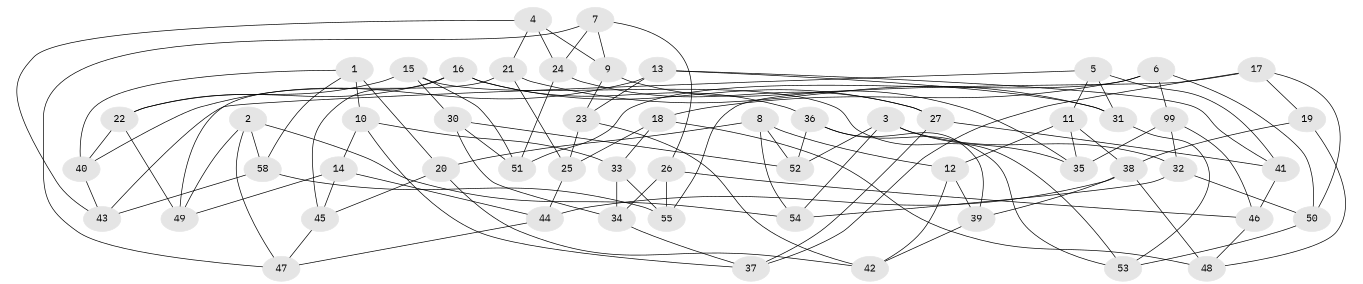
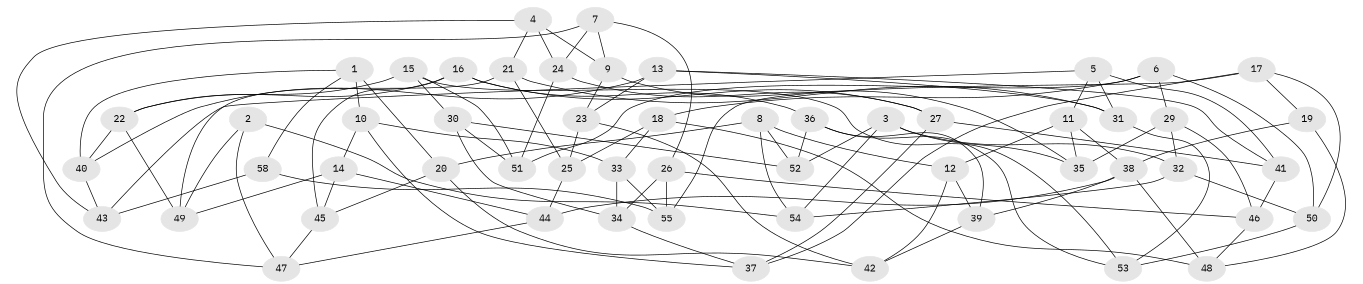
  graph {
    fontname="IBM Plex Mono"
    node [color=gray90 fontname="IBM Plex Mono" style=filled]
    edge [fontname="IBM Plex Mono"]
    1
    10
    20
    n4 [label=58]
    40
    14
    33
    37
    42
    45
    43
    55
    2
    47
    49
    54
    3
    32
    35
    52
    50
    4
    9
    21
    24
    23
    31
    25
    51
    27
    5
    11
    41
    12
    38
    53
    46
    6
    18
-   29 [label=99]
+   29
    48
    7
    26
    34
    8
    39
    44
    13
    15
    22
    30
    16
    36
    17
    19
    1 -- 10
    1 -- 20
    1 -- n4
    1 -- 40
    10 -- 14
    10 -- 33
    10 -- 37
    20 -- 42
    20 -- 45
    n4 -- 43
    n4 -- 55
    40 -- 43
    14 -- 45
    14 -- 49
    14 -- 44
    33 -- 55
    33 -- 34
    45 -- 47
-   2 -- n4
    2 -- 47
    2 -- 49
    2 -- 54
    3 -- 54
    3 -- 32
    3 -- 35
    3 -- 52
    32 -- 54
    32 -- 50
    50 -- 53
    4 -- 43
    4 -- 9
    4 -- 21
    4 -- 24
    9 -- 35
    9 -- 23
    21 -- 49
    21 -- 31
    21 -- 25
    24 -- 51
    24 -- 27
    23 -- 42
    23 -- 25
    31 -- 53
    25 -- 44
    27 -- 37
    27 -- 41
    5 -- 43
    5 -- 31
    5 -- 11
    5 -- 41
    11 -- 35
    11 -- 12
    11 -- 38
    41 -- 46
    12 -- 42
    12 -- 39
    38 -- 48
    38 -- 39
    38 -- 44
    46 -- 48
    6 -- 50
    6 -- 51
    6 -- 18
    6 -- 29
    18 -- 33
    18 -- 25
    18 -- 48
    29 -- 32
    29 -- 35
    29 -- 46
    7 -- 47
    7 -- 9
    7 -- 24
    7 -- 26
    26 -- 55
    26 -- 46
    26 -- 34
    34 -- 37
    8 -- 20
    8 -- 54
    8 -- 52
    8 -- 12
    39 -- 42
    44 -- 47
    13 -- 40
    13 -- 23
    13 -- 31
    13 -- 41
    15 -- 51
    15 -- 53
    15 -- 22
    15 -- 30
    22 -- 40
    22 -- 49
    30 -- 52
    30 -- 51
    30 -- 34
    16 -- 45
    16 -- 27
    16 -- 22
    16 -- 36
    36 -- 52
    36 -- 53
    36 -- 39
    17 -- 37
    17 -- 55
    17 -- 50
    17 -- 19
    19 -- 38
    19 -- 48
  }
